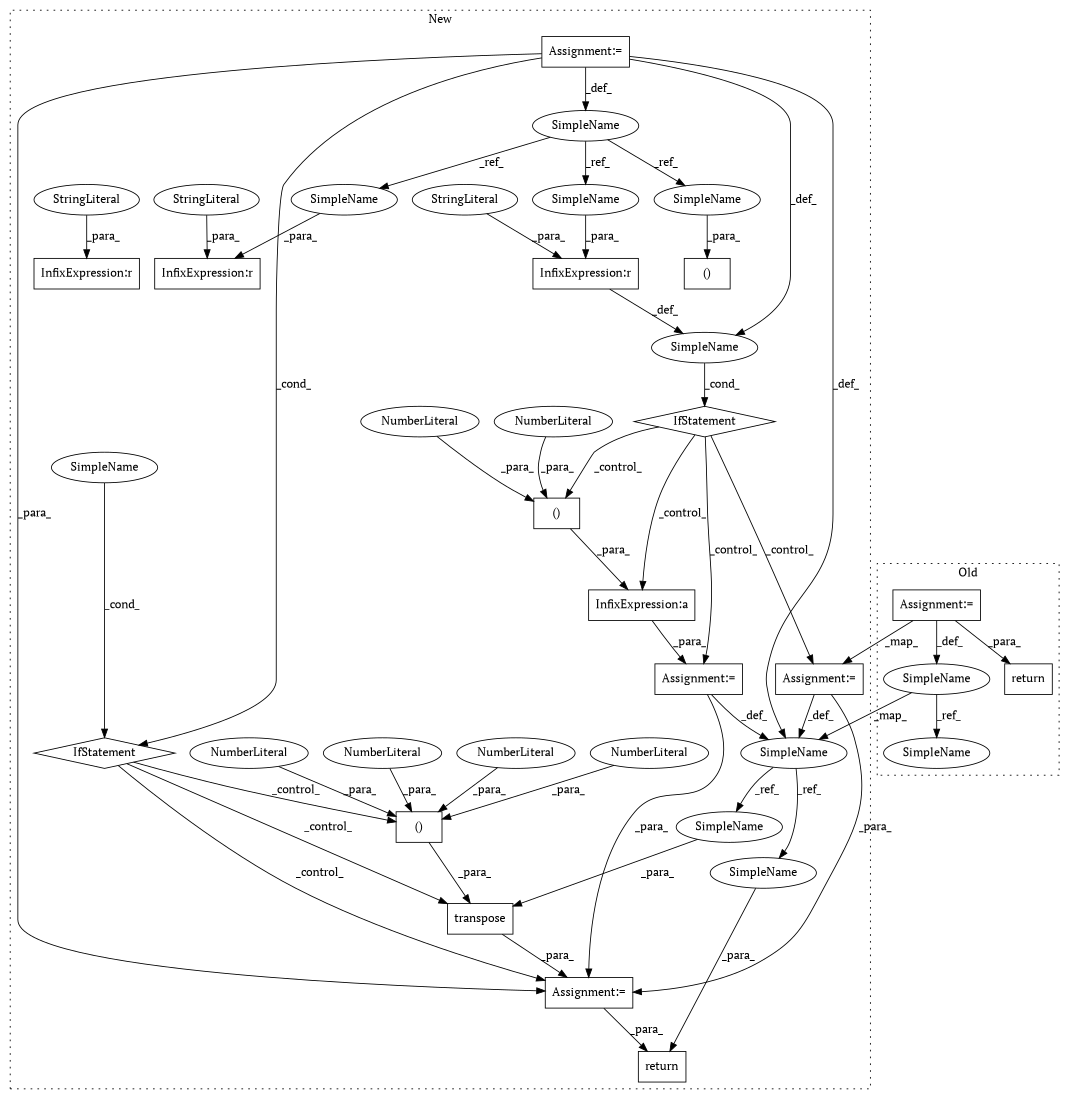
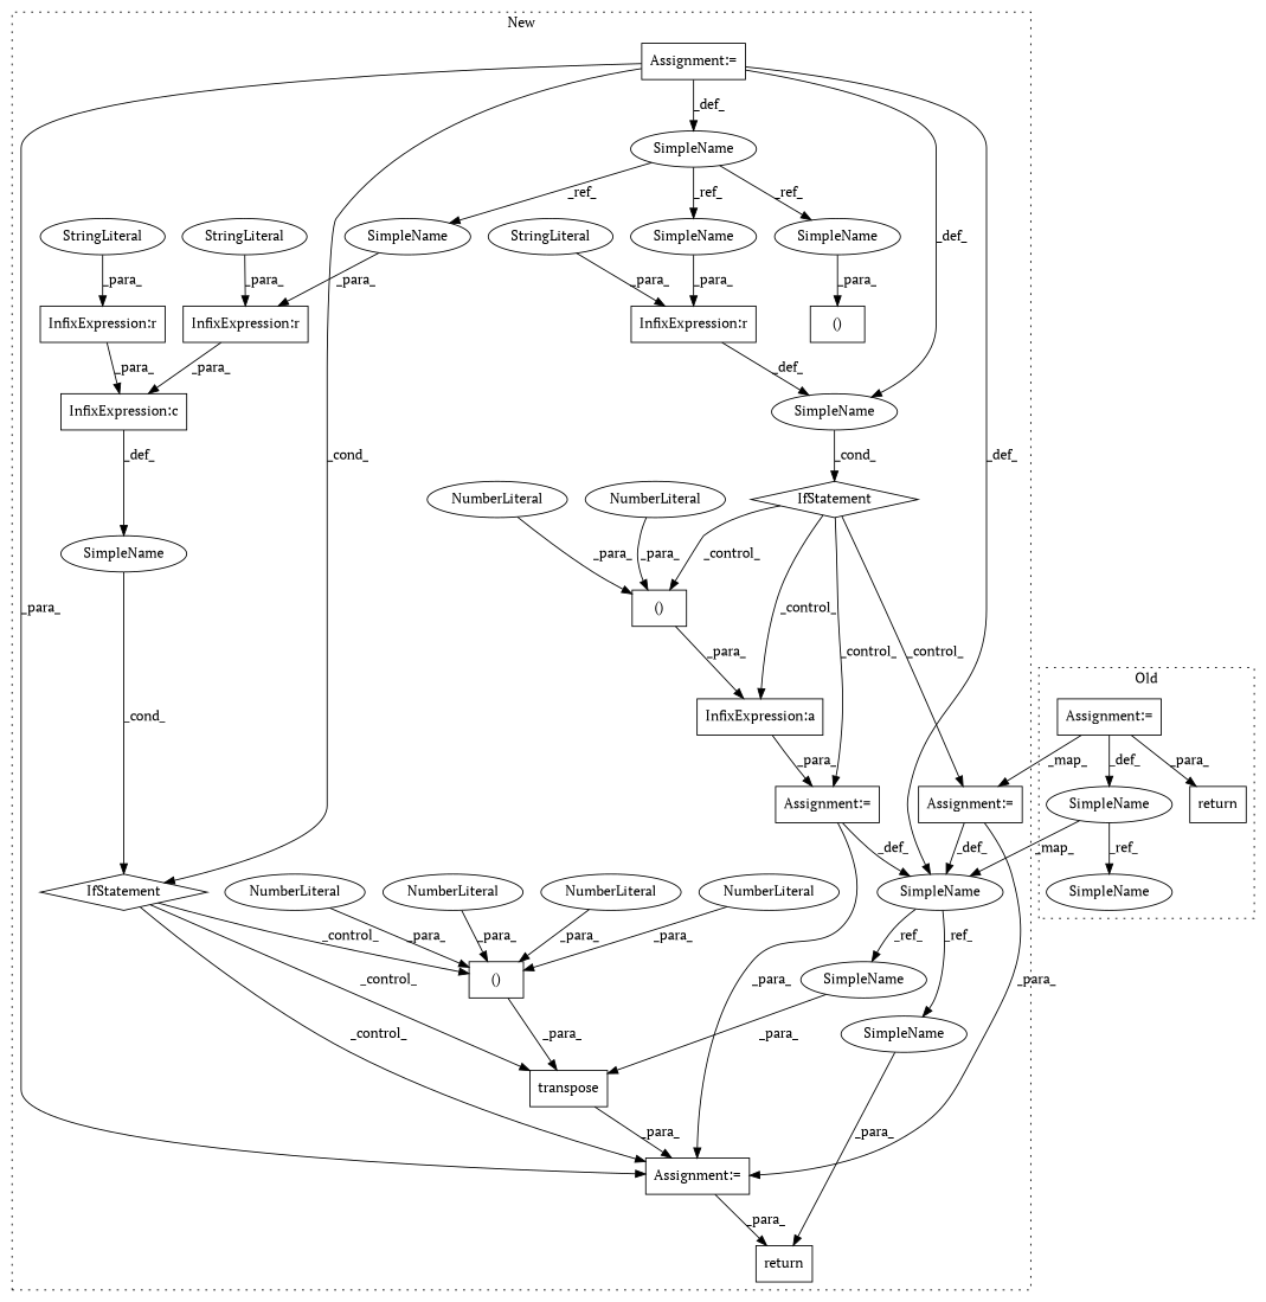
  digraph {
    fontname="PT Serif"
    node [a=42 fontname="PT Serif" l=1 shape=ellipse]
    edge [fontname="PT Serif"]
    n1 [label=SimpleName s=55473]
    n2 [a=41 l=7 label=return s=55578 shape=box]
    n3 [a=7 label="Assignment:=" s=55387 shape=box]
    n4 [label=SimpleName s=55612]
    n5 [a=106 l=43 label="()" s=54941 shape=box]
    n6 [a=34 label=NumberLiteral s=54983]
    n7 [a=34 label=NumberLiteral s=54969]
    n8 [a=34 label=NumberLiteral s=54955]
    n9 [a=34 label=NumberLiteral s=54941]
+   n10 [a=27 l=4 label="InfixExpression:c" s=54869 shape=box]
    n11 [label=SimpleName l=""]
    n12 [a=32 l="10,2" label=transpose s="54922,54984" shape=box]
    n13 [a=27 l=4 label="InfixExpression:r" s=54888 shape=box]
    n14 [a=45 l=6 label=StringLiteral s=54892]
    n15 [a=25 l="4,2" label=IfStatement s="54832,54899" shape=diamond]
    n16 [label=SimpleName s=54712]
    n17 [a=41 l=7 label=return s=54998 shape=box]
    n18 [a=7 label="Assignment:=" s=54910 shape=box]
    n19 [a=7 l=14 label="Assignment:=" s=54016 shape=box]
    n20 [a=27 l=4 label="InfixExpression:a" s=54688 shape=box]
    n21 [a=106 l=28 label="()" s=54389 shape=box]
    n22 [a=27 l=4 label="InfixExpression:r" s=54848 shape=box]
    n23 [a=106 l=15 label="()" s=54673 shape=box]
    n24 [a=34 label=NumberLiteral s=54673]
    n25 [a=34 label=NumberLiteral s=54687]
    n26 [a=27 l=4 label="InfixExpression:r" s=54524 shape=box]
    n27 [a=25 l="4,2" label=IfStatement s="54506,54534" shape=diamond]
    n28 [l=14 label=SimpleName s=54016]
    n29 [label=SimpleName l=""]
    n30 [a=45 l=6 label=StringLiteral s=54528]
    n31 [a=45 l=16 label=StringLiteral s=54852]
    n32 [a=7 label="Assignment:=" s=54664 shape=box]
    n33 [a=7 label="Assignment:=" s=54551 shape=box]
    n34 [l=14 label=SimpleName s=54874]
    n35 [l=14 label=SimpleName s=54403]
    n36 [l=14 label=SimpleName s=54510]
    n37 [label=SimpleName s=54932]
    n38 [label=SimpleName s=55005]
    subgraph cluster_1 {
      label=Old
      style=dotted
      n1
      n2
      n3
      n4
    }
    subgraph cluster_2 {
      label=New
      style=dotted
      n5
      n6
      n7
      n8
      n9
+     n10
      n11
      n12
      n13
      n14
      n15
      n16
      n17
      n18
      n19
      n20
      n21
      n22
      n23
      n24
      n25
      n26
      n27
      n28
      n29
      n30
      n31
      n32
      n33
      n34
      n35
      n36
      n37
      n38
    }
    n1 -> n4 [label=_ref_]
    n1 -> n16 [label=_map_]
    n3 -> n1 [label=_def_]
    n3 -> n2 [label=_para_]
    n3 -> n33 [label=_map_]
    n5 -> n12 [label=_para_]
    n6 -> n5 [label=_para_]
    n7 -> n5 [label=_para_]
    n8 -> n5 [label=_para_]
    n9 -> n5 [label=_para_]
+   n10 -> n11 [label=_def_]
    n11 -> n15 [label=_cond_]
    n12 -> n18 [label=_para_]
+   n13 -> n10 [label=_para_]
    n14 -> n13 [label=_para_]
    n15 -> n5 [label=_control_]
    n15 -> n12 [label=_control_]
    n15 -> n18 [label=_control_]
    n16 -> n37 [label=_ref_]
    n16 -> n38 [label=_ref_]
    n18 -> n17 [label=_para_]
    n19 -> n15 [label=_cond_]
    n19 -> n16 [label=_def_]
    n19 -> n18 [label=_para_]
    n19 -> n28 [label=_def_]
    n19 -> n29 [label=_def_]
    n20 -> n32 [label=_para_]
+   n22 -> n10 [label=_para_]
    n23 -> n20 [label=_para_]
    n24 -> n23 [label=_para_]
    n25 -> n23 [label=_para_]
    n26 -> n29 [label=_def_]
    n27 -> n20 [label=_control_]
    n27 -> n23 [label=_control_]
    n27 -> n32 [label=_control_]
    n27 -> n33 [label=_control_]
    n28 -> n34 [label=_ref_]
    n28 -> n35 [label=_ref_]
    n28 -> n36 [label=_ref_]
    n29 -> n27 [label=_cond_]
    n30 -> n26 [label=_para_]
    n31 -> n22 [label=_para_]
    n32 -> n16 [label=_def_]
    n32 -> n18 [label=_para_]
    n33 -> n16 [label=_def_]
    n33 -> n18 [label=_para_]
    n34 -> n13 [label=_para_]
    n35 -> n21 [label=_para_]
    n36 -> n26 [label=_para_]
    n37 -> n12 [label=_para_]
    n38 -> n17 [label=_para_]
  }
